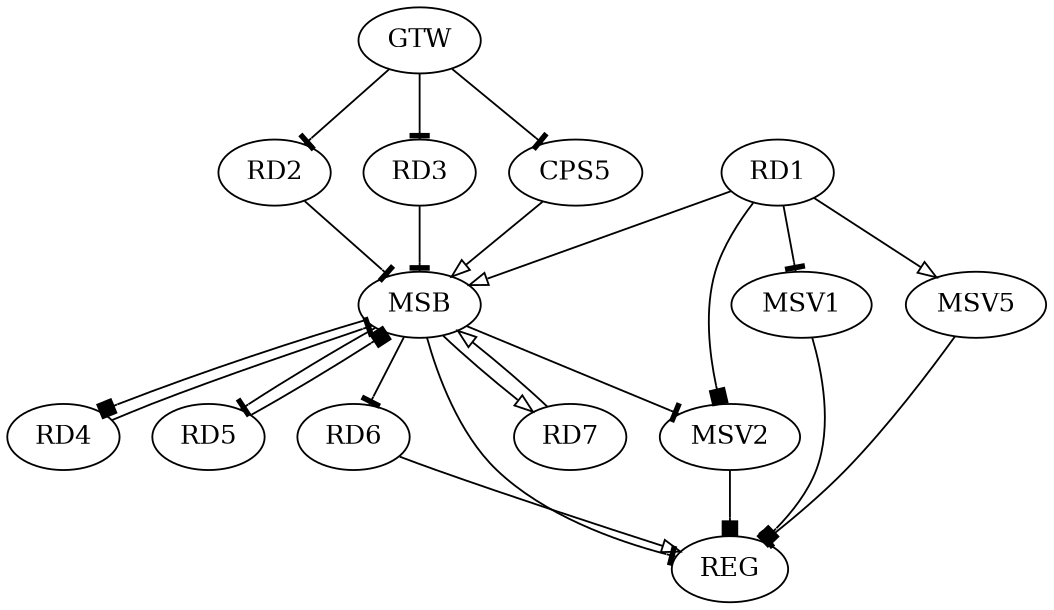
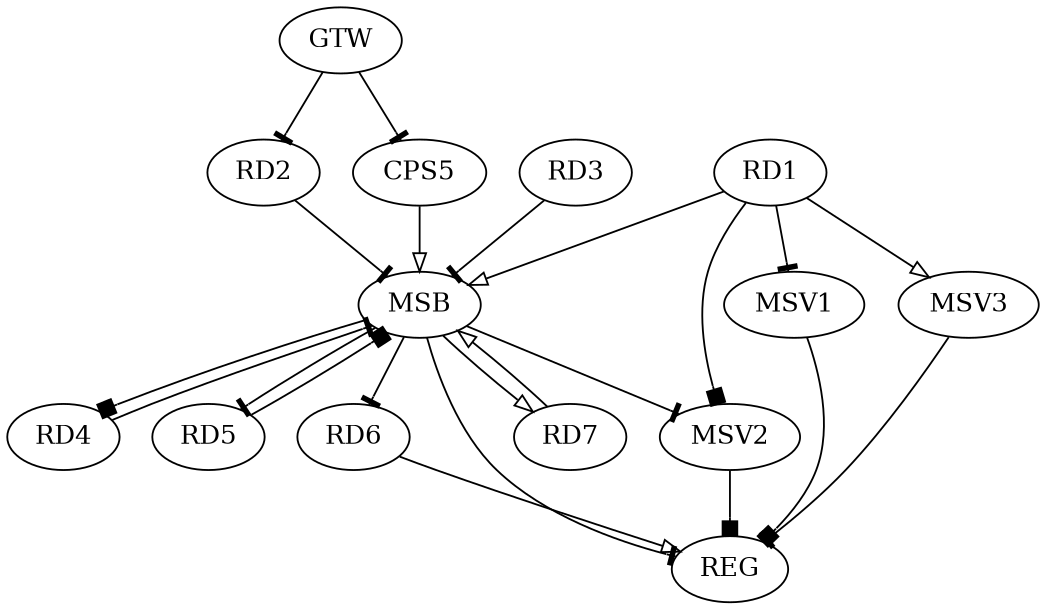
  strict digraph {
    edge [arrowhead=tee]
    n1 [label=RD1]
    n2 [label=MSB]
    n3 [label=MSV1]
    n4 [label=MSV2]
-   n5 [label=MSV5]
+   n5 [label=MSV3]
    n6 [label=RD4]
    n7 [label=RD5]
    n8 [label=RD6]
    n9 [label=REG]
    n10 [label=RD7]
    n11 [label=RD2]
    n12 [label=RD3]
    n13 [label=CPS5]
    n14 [label=GTW]
    n1 -> n2 [arrowhead=onormal]
    n1 -> n3
    n1 -> n4 [arrowhead=box]
    n1 -> n5 [arrowhead=onormal]
    n2 -> n4
    n2 -> n6 [arrowhead=box]
    n2 -> n7
    n2 -> n8
    n2 -> n9
    n2 -> n10 [arrowhead=onormal]
    n3 -> n9 [arrowhead=box]
    n4 -> n9 [arrowhead=box]
    n5 -> n9
    n6 -> n2
    n7 -> n2 [arrowhead=box]
    n8 -> n9 [arrowhead=onormal]
    n10 -> n2 [arrowhead=onormal]
    n11 -> n2
    n12 -> n2
    n13 -> n2 [arrowhead=onormal]
    n14 -> n11
-   n14 -> n12
    n14 -> n13
  }
